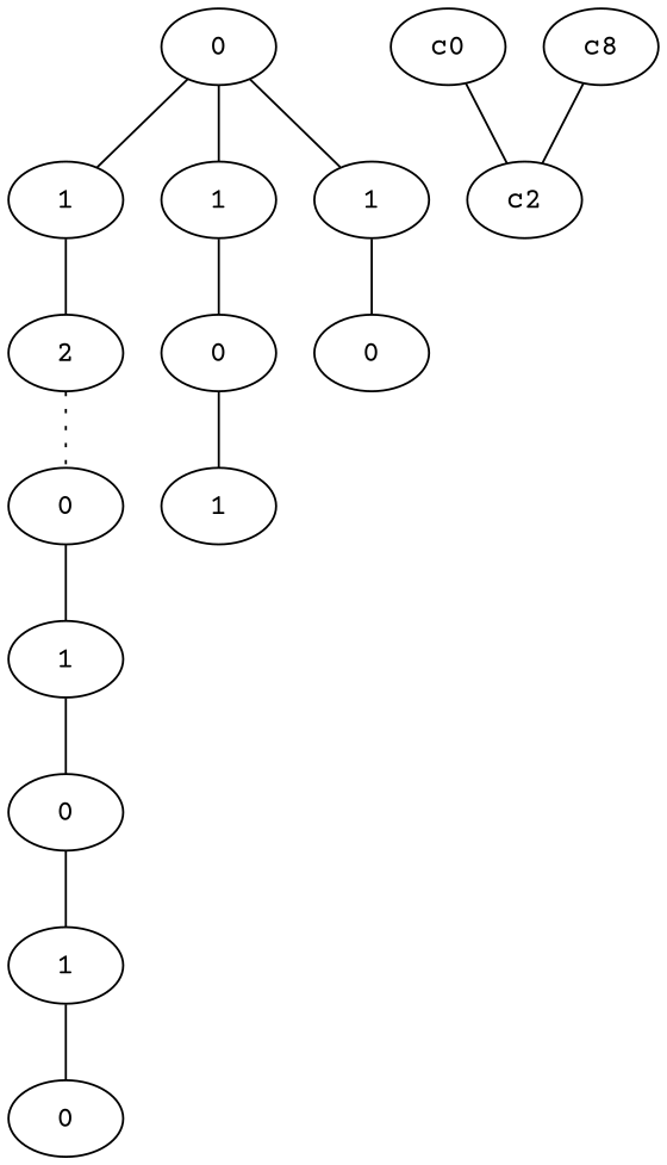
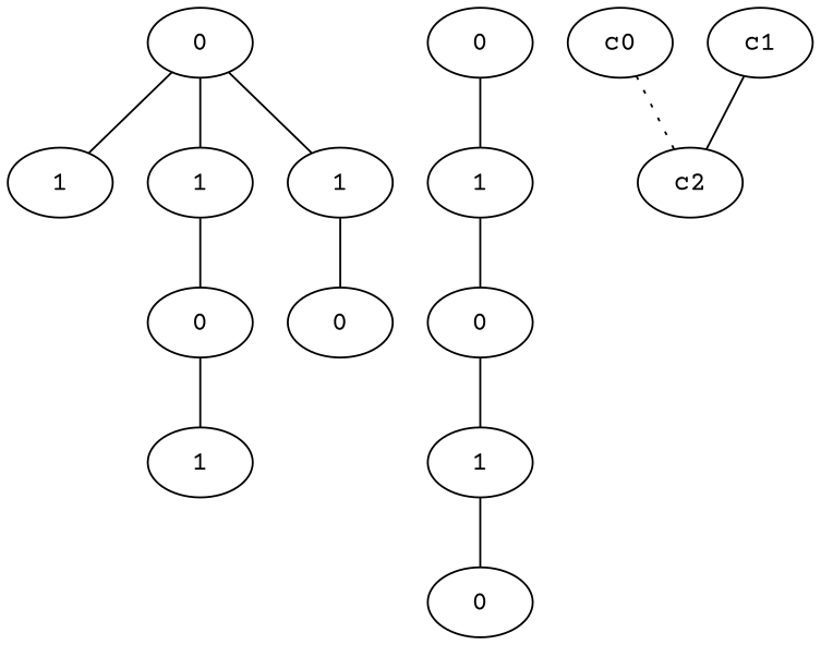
  graph {
    fontname="Courier Prime"
    node [fontname="Courier Prime"]
    edge [fontname="Courier Prime"]
    n1 [label=0]
    n2 [label=1]
    n3 [label=1]
    n4 [label=1]
-   n5 [label=2]
    n6 [label=0]
    n7 [label=0]
    n8 [label=0]
    n9 [label=1]
    n10 [label=0]
    n11 [label=1]
    n12 [label=0]
    n13 [label=1]
    c0
    c2
-   c1 [label=c8]
+   c1
    n1 -- n2
    n1 -- n3
    n1 -- n4
-   n2 -- n5
    n3 -- n6
    n4 -- n7
-   n5 -- n8 [style=dotted]
    n6 -- n13
    n8 -- n9
    n9 -- n10
    n10 -- n11
    n11 -- n12
-   c0 -- c2 [style=solid]
+   c0 -- c2 [style=dotted]
    c1 -- c2
  }
